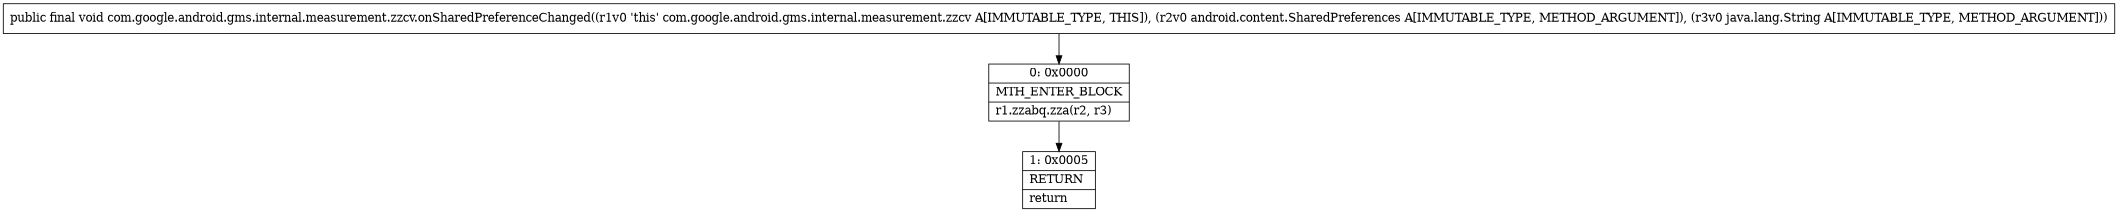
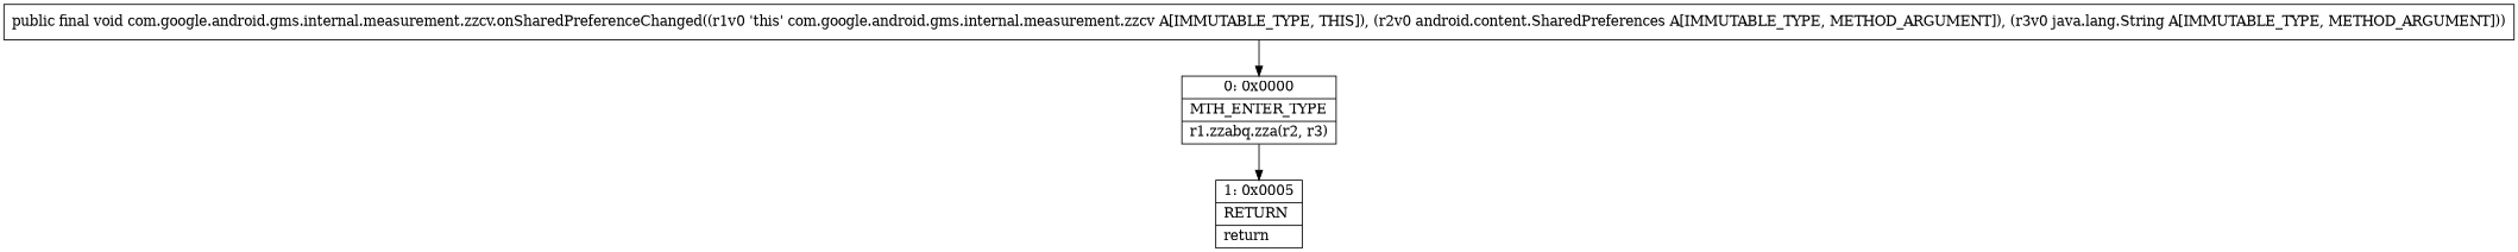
  digraph {
    node [shape=record]
-   n1 [label="{0\:\ 0x0000|MTH_ENTER_BLOCK\l|r1.zzabq.zza(r2, r3)\l}"]
+   n1 [label="{0\:\ 0x0000|MTH_ENTER_TYPE\l|r1.zzabq.zza(r2, r3)\l}"]
    n2 [label="{1\:\ 0x0005|RETURN\l|return\l}"]
    n3 [label="{public final void com.google.android.gms.internal.measurement.zzcv.onSharedPreferenceChanged((r1v0 'this' com.google.android.gms.internal.measurement.zzcv A[IMMUTABLE_TYPE, THIS]), (r2v0 android.content.SharedPreferences A[IMMUTABLE_TYPE, METHOD_ARGUMENT]), (r3v0 java.lang.String A[IMMUTABLE_TYPE, METHOD_ARGUMENT])) }"]
    n1 -> n2
    n3 -> n1
  }
